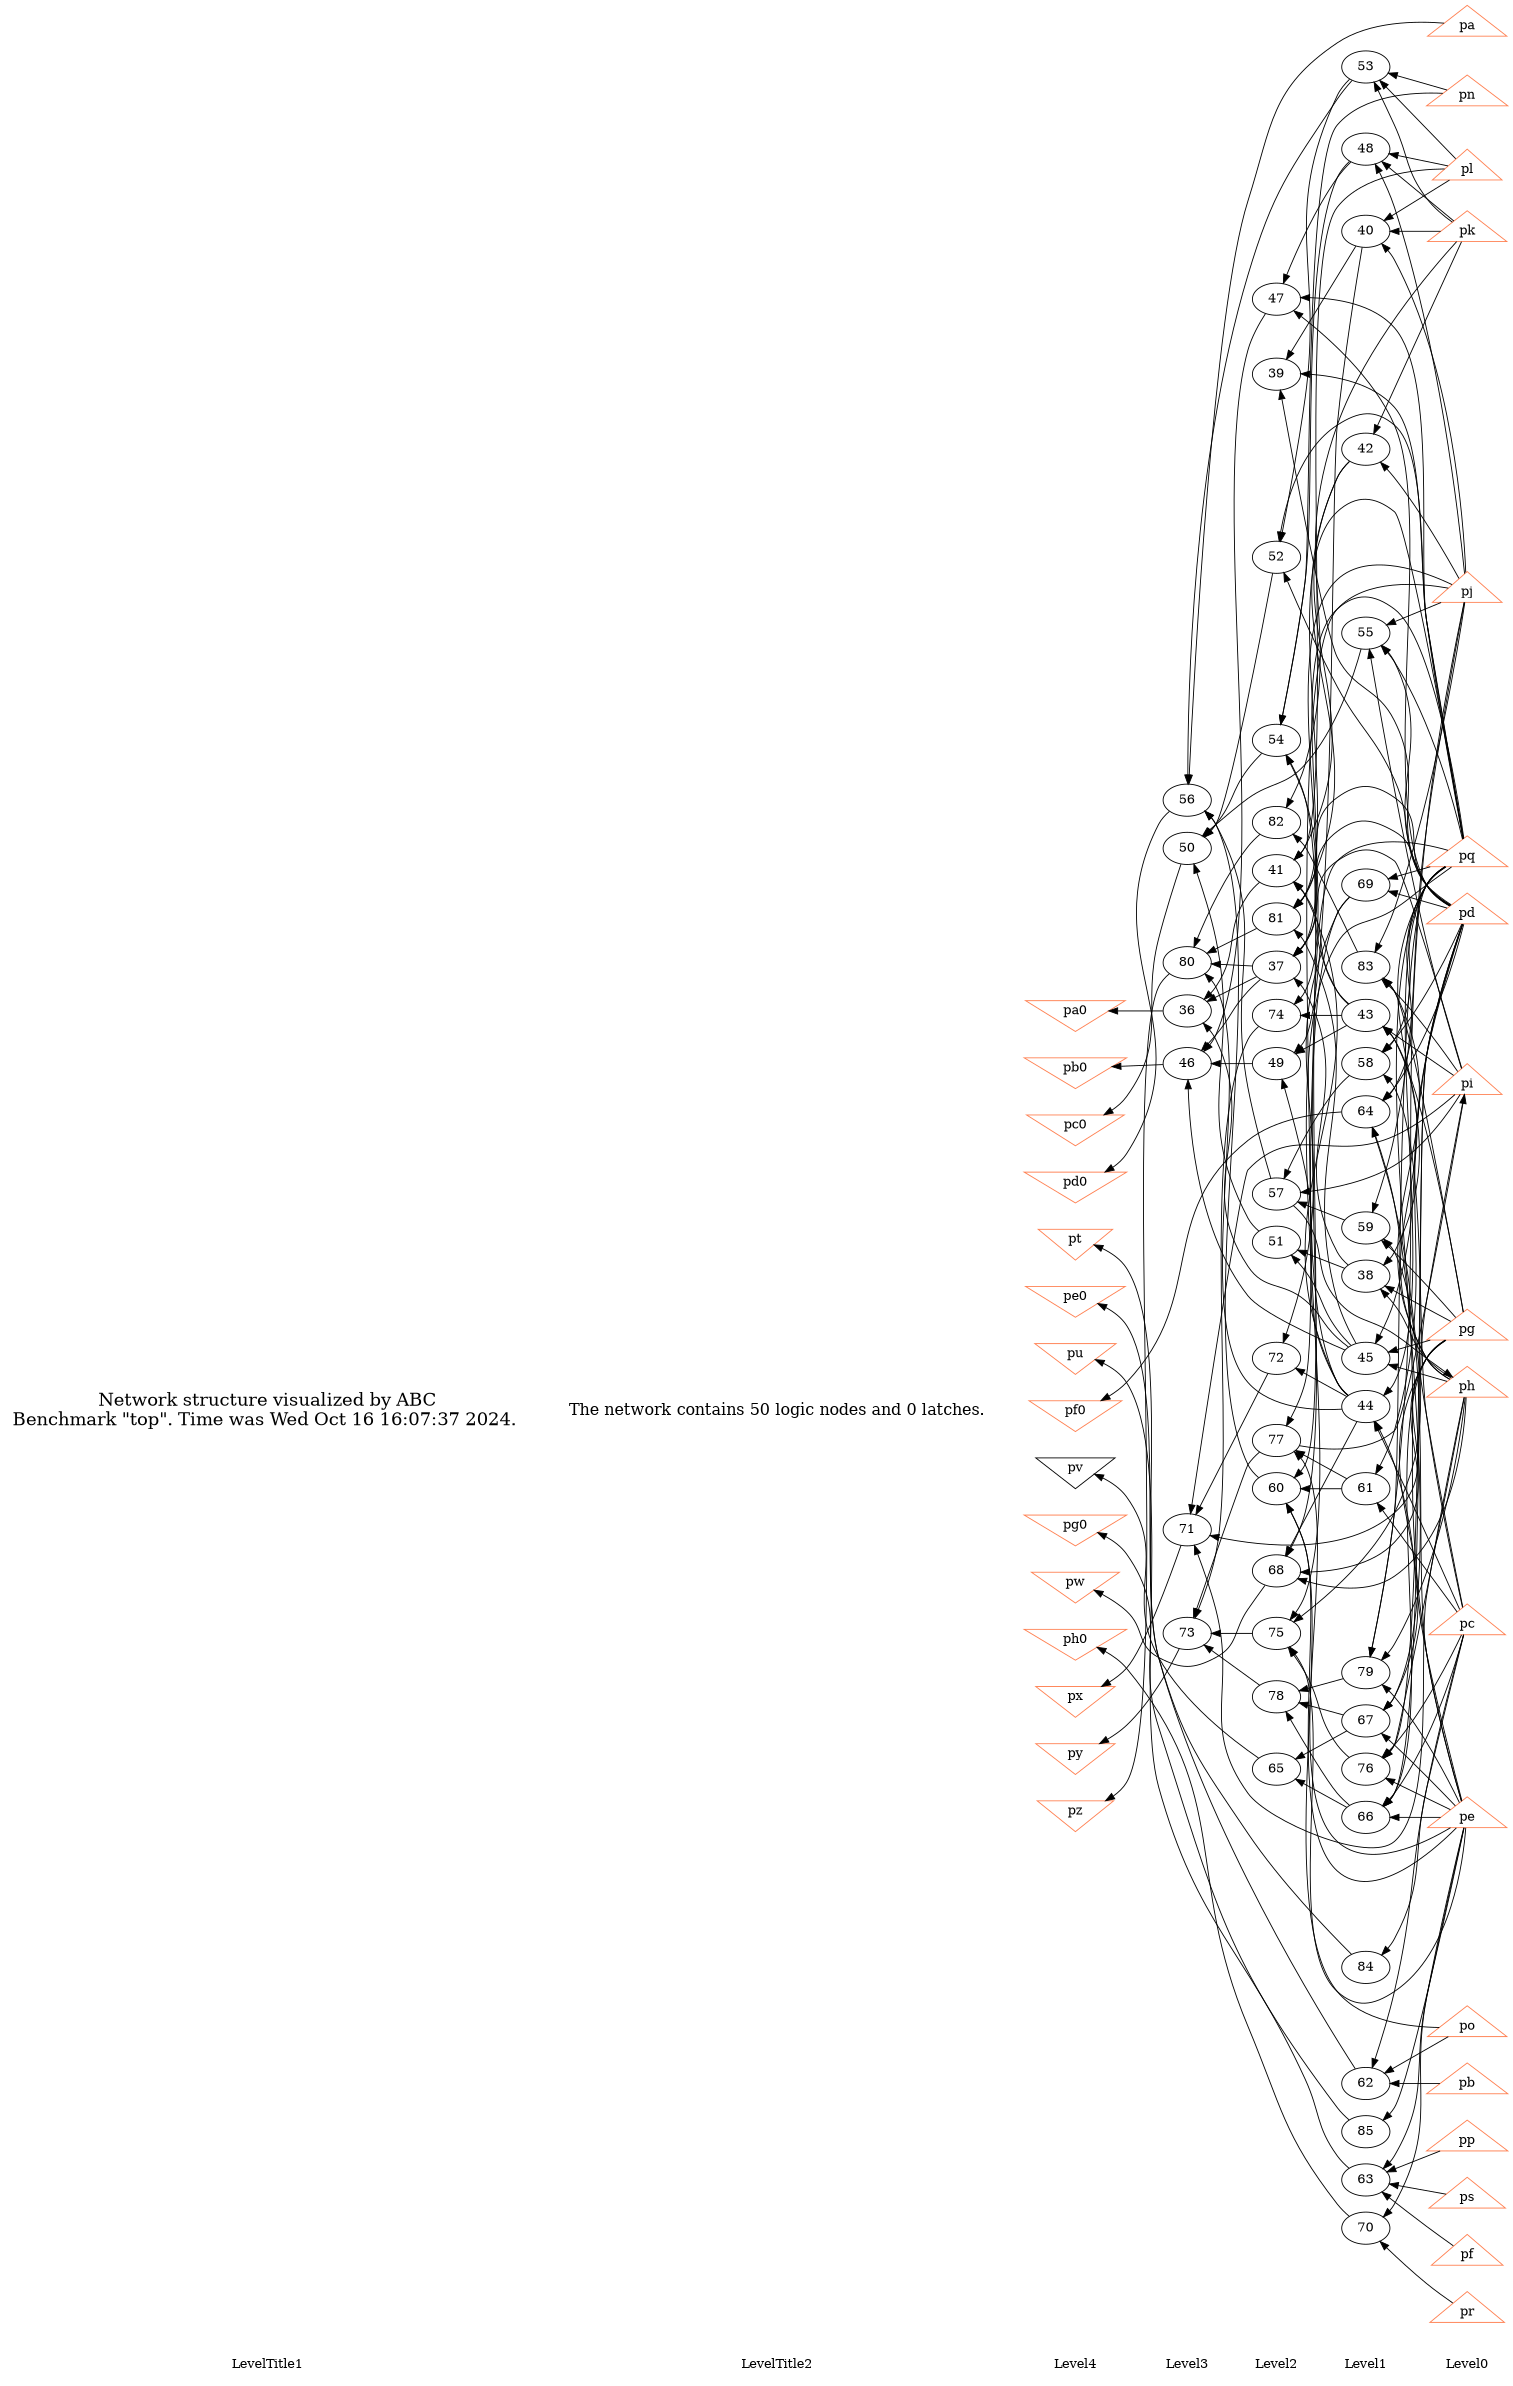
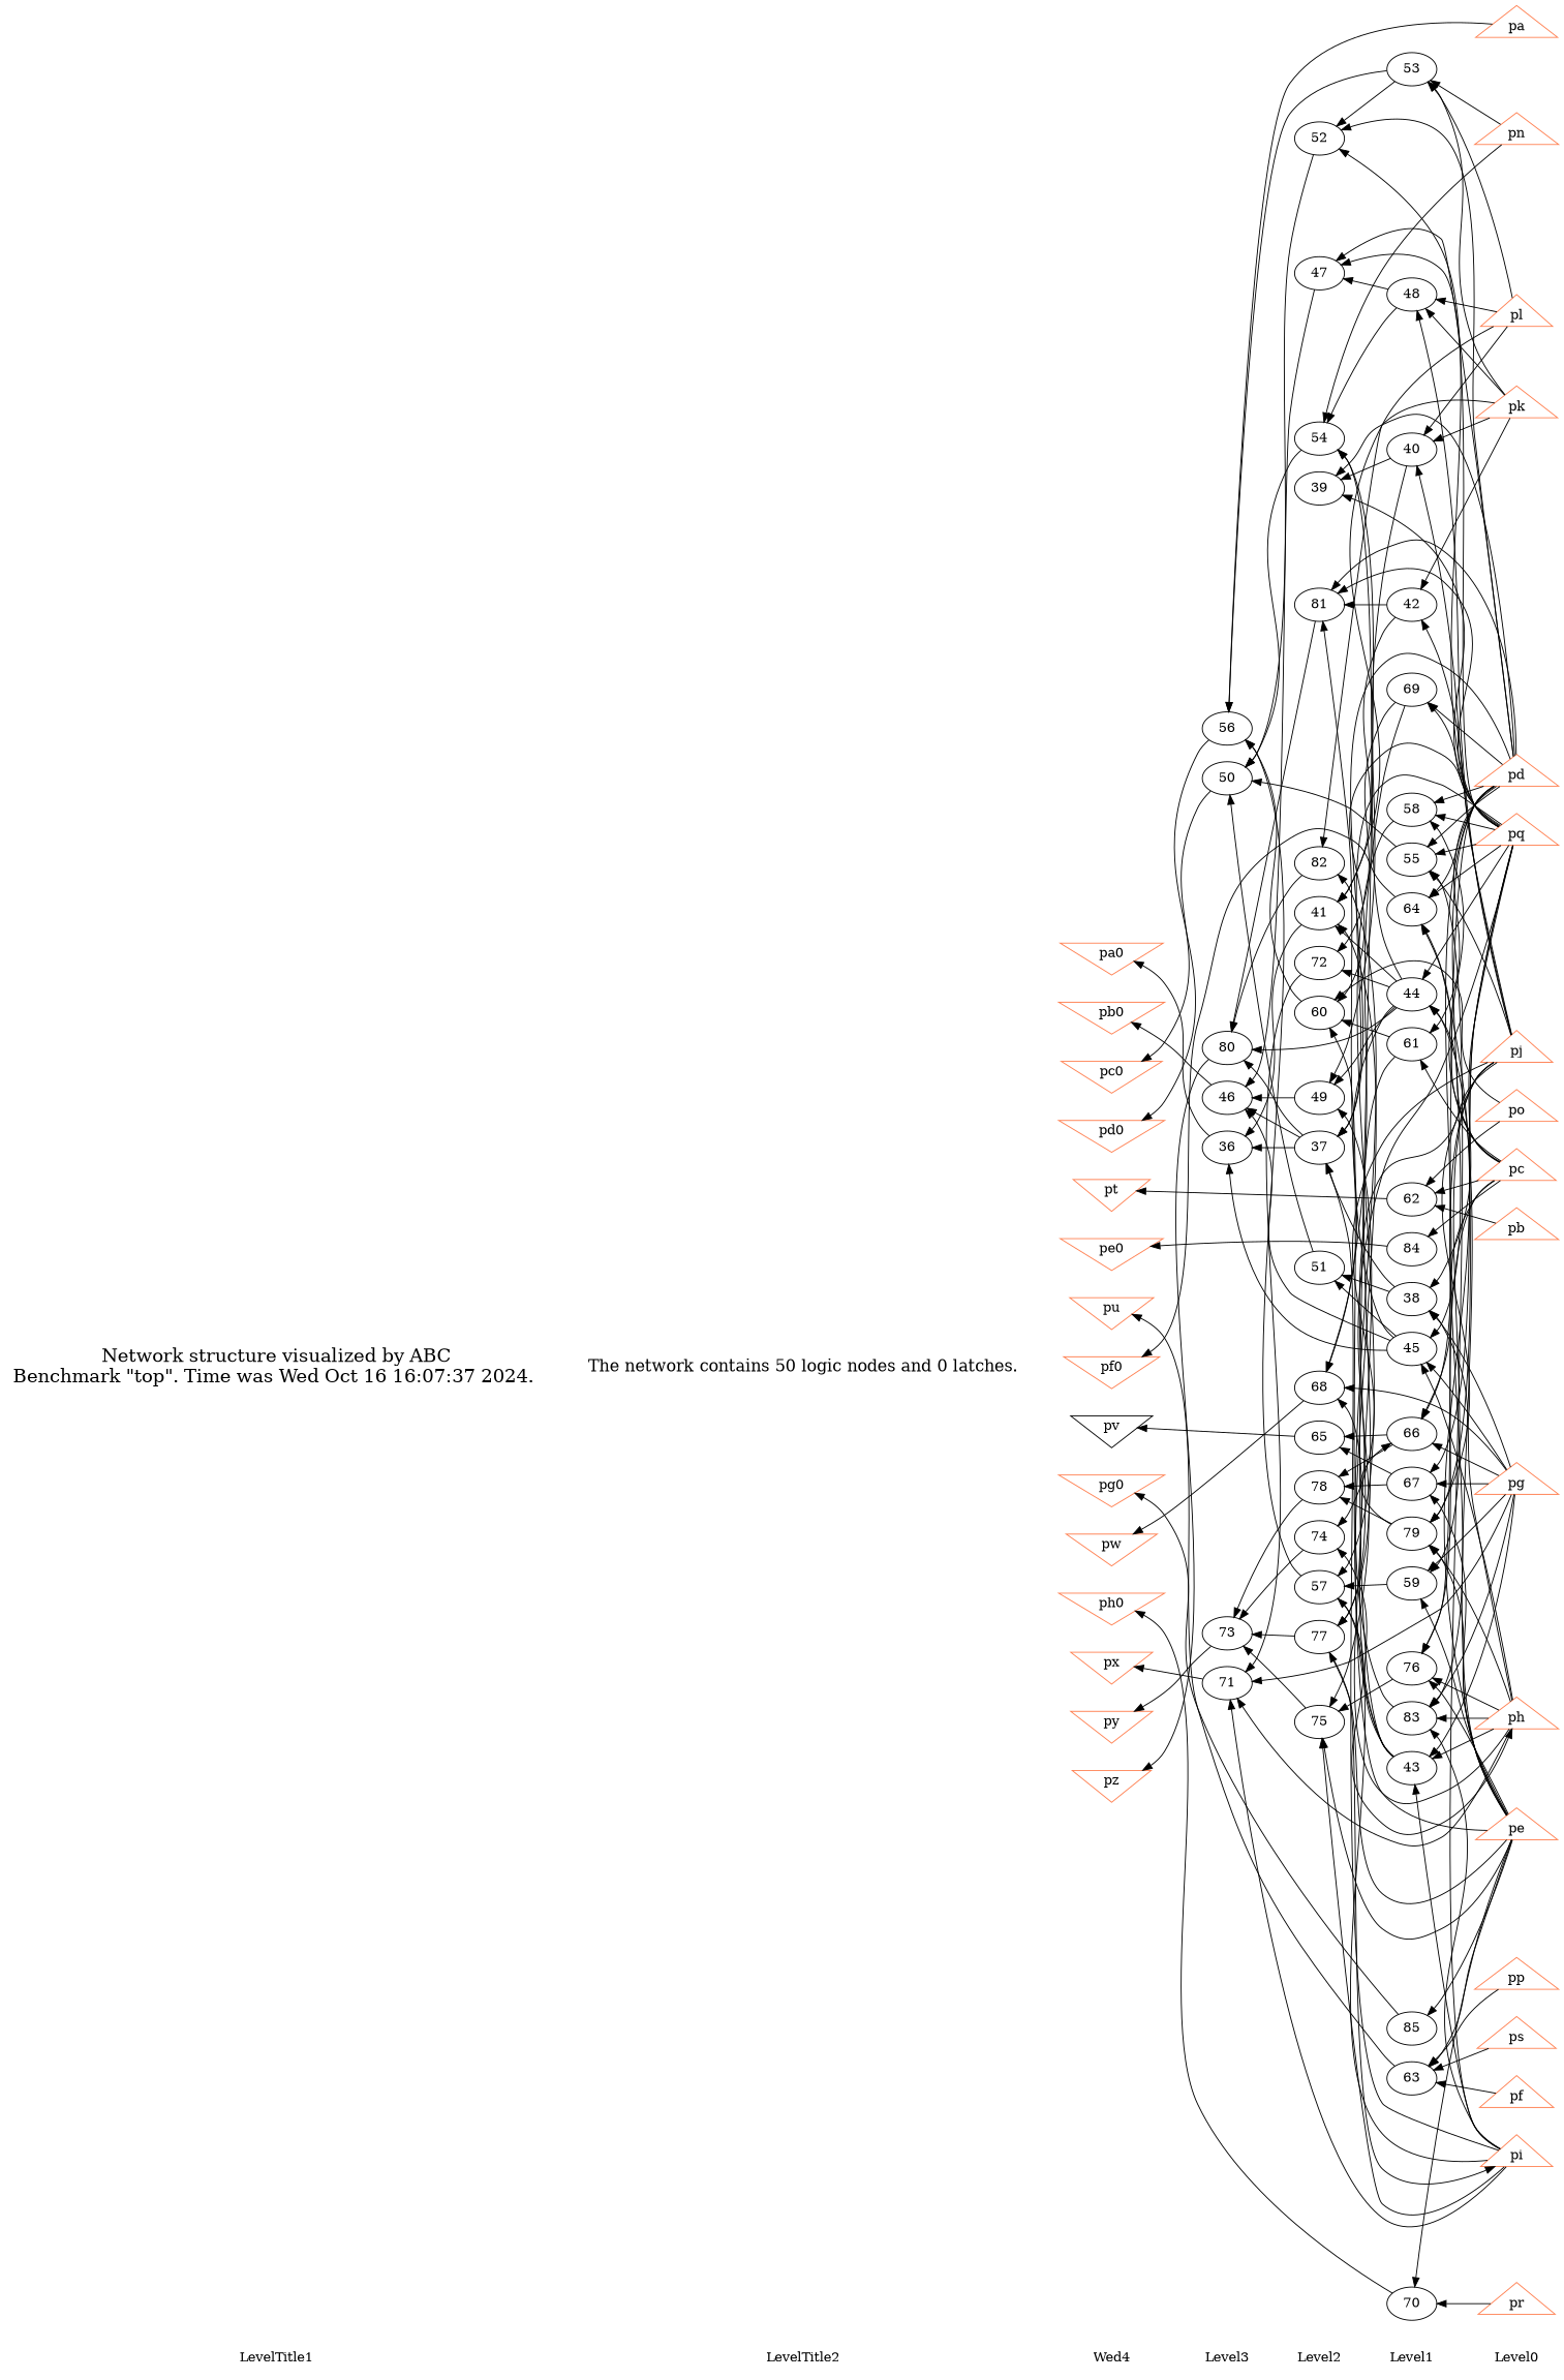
  digraph {
    rankdir=LR
    node [shape=ellipse]
    edge [dir=back style=solid]
    LevelTitle1 [shape=plaintext]
    LevelTitle2 [shape=plaintext]
-   Level4 [shape=plaintext]
+   Level4 [shape=plaintext label=Wed4]
    Level3 [shape=plaintext]
    Level2 [shape=plaintext]
    Level1 [shape=plaintext]
    Level0 [shape=plaintext]
    n8 [fontname="Times-Roman" fontsize=20 label="Network structure visualized by ABC\nBenchmark \"top\". Time was Wed Oct 16 16:07:37 2024. " shape=plaintext]
    n9 [fontname="Times-Roman" fontsize=18 label="The network contains 50 logic nodes and 0 latches.\n" shape=plaintext]
    n10 [color=coral fillcolor=coral label=pa0 shape=invtriangle]
    n11 [color=coral fillcolor=coral label=pb0 shape=invtriangle]
    n12 [color=coral fillcolor=coral label=pc0 shape=invtriangle]
    n13 [color=coral fillcolor=coral label=pd0 shape=invtriangle]
    n14 [color=coral fillcolor=coral label=pt shape=invtriangle]
    n15 [color=coral fillcolor=coral label=pe0 shape=invtriangle]
    n16 [color=coral fillcolor=coral label=pu shape=invtriangle]
    n17 [color=coral fillcolor=coral label=pf0 shape=invtriangle]
    n18 [color=black fillcolor=coral label=pv shape=invtriangle]
    n19 [color=coral fillcolor=coral label=pg0 shape=invtriangle]
    n20 [color=coral fillcolor=coral label=pw shape=invtriangle]
    n21 [color=coral fillcolor=coral label=ph0 shape=invtriangle]
    n22 [color=coral fillcolor=coral label=px shape=invtriangle]
    n23 [color=coral fillcolor=coral label=py shape=invtriangle]
    n24 [color=coral fillcolor=coral label=pz shape=invtriangle]
    n25 [label="36\n"]
    n26 [label="46\n"]
    n27 [label="50\n"]
    n28 [label="56\n"]
    n29 [label="71\n"]
    n30 [label="73\n"]
    n31 [label="80\n"]
    n32 [label="37\n"]
    n33 [label="39\n"]
    n34 [label="41\n"]
    n35 [label="47\n"]
    n36 [label="49\n"]
    n37 [label="51\n"]
    n38 [label="52\n"]
    n39 [label="54\n"]
    n40 [label="57\n"]
    n41 [label="60\n"]
    n42 [label="65\n"]
    n43 [label="68\n"]
    n44 [label="72\n"]
    n45 [label="74\n"]
    n46 [label="75\n"]
    n47 [label="77\n"]
    n48 [label="78\n"]
    n49 [label="81\n"]
    n50 [label="82\n"]
    n51 [label="38\n"]
    n52 [label="40\n"]
    n53 [label="42\n"]
    n54 [label="43\n"]
    n55 [label="44\n"]
    n56 [label="45\n"]
    n57 [label="48\n"]
    n58 [label="53\n"]
    n59 [label="55\n"]
    n60 [label="58\n"]
    n61 [label="59\n"]
    n62 [label="61\n"]
    n63 [label="62\n"]
    n64 [label="63\n"]
    n65 [label="64\n"]
    n66 [label="66\n"]
    n67 [label="67\n"]
    n68 [label="69\n"]
    n69 [label="70\n"]
    n70 [label="76\n"]
    n71 [label="79\n"]
    n72 [label="83\n"]
    n73 [label="84\n"]
    n74 [label="85\n"]
    n75 [color=coral fillcolor=coral label=pp shape=triangle]
    n76 [color=coral fillcolor=coral label=pq shape=triangle]
    n77 [color=coral fillcolor=coral label=pr shape=triangle]
    n78 [color=coral fillcolor=coral label=ps shape=triangle]
    n79 [color=coral fillcolor=coral label=pa shape=triangle]
    n80 [color=coral fillcolor=coral label=pb shape=triangle]
    n81 [color=coral fillcolor=coral label=pc shape=triangle]
    n82 [color=coral fillcolor=coral label=pd shape=triangle]
    n83 [color=coral fillcolor=coral label=pe shape=triangle]
    n84 [color=coral fillcolor=coral label=pf shape=triangle]
    n85 [color=coral fillcolor=coral label=pg shape=triangle]
    n86 [color=coral fillcolor=coral label=ph shape=triangle]
    n87 [color=coral fillcolor=coral label=pi shape=triangle]
    n88 [color=coral fillcolor=coral label=pj shape=triangle]
    n89 [color=coral fillcolor=coral label=pk shape=triangle]
    n90 [color=coral fillcolor=coral label=pl shape=triangle]
    n91 [color=coral fillcolor=coral label=pn shape=triangle]
    n92 [color=coral fillcolor=coral label=po shape=triangle]
    subgraph sub_1 {
      LevelTitle1
      LevelTitle2
      Level4
      Level3
      Level2
      Level1
      Level0
    }
    subgraph sub_2 {
      rank=same
      LevelTitle1
      n8
    }
    subgraph sub_3 {
      rank=same
      LevelTitle2
      n9
    }
    subgraph sub_4 {
      rank=same
      Level4
      n10
      n11
      n12
      n13
      n14
      n15
      n16
      n17
      n18
      n19
      n20
      n21
      n22
      n23
      n24
    }
    subgraph sub_5 {
      rank=same
      Level3
      n25
      n26
      n27
      n28
      n29
      n30
      n31
    }
    subgraph sub_6 {
      rank=same
      Level2
      n32
      n33
      n34
      n35
      n36
      n37
      n38
      n39
      n40
      n41
      n42
      n43
      n44
      n45
      n46
      n47
      n48
      n49
      n50
    }
    subgraph sub_7 {
      rank=same
      Level1
      n51
      n52
      n53
      n54
      n55
      n56
      n57
      n58
      n59
      n60
      n61
      n62
      n63
      n64
      n65
      n66
      n67
      n68
      n69
      n70
      n71
      n72
      n73
      n74
    }
    subgraph sub_8 {
      rank=same
      Level0
      n75
      n76
      n77
      n78
      n79
      n80
      n81
      n82
      n83
      n84
      n85
      n86
      n87
      n88
      n89
      n90
      n91
      n92
    }
    LevelTitle1 -> LevelTitle2 [style=invis]
    LevelTitle2 -> Level4 [style=invis]
    Level4 -> Level3 [style=invis]
    Level3 -> Level2 [style=invis]
    Level2 -> Level1 [style=invis]
    Level1 -> Level0 [style=invis]
    n8 -> n9 [style=invis]
    n9 -> n10 [style=invis]
    n9 -> n11 [style=invis]
    n9 -> n12 [style=invis]
    n9 -> n13 [style=invis]
    n9 -> n14 [style=invis]
    n9 -> n15 [style=invis]
    n9 -> n16 [style=invis]
    n9 -> n17 [style=invis]
    n9 -> n18 [style=invis]
    n9 -> n19 [style=invis]
    n9 -> n20 [style=invis]
    n9 -> n21 [style=invis]
    n9 -> n22 [style=invis]
    n9 -> n23 [style=invis]
    n9 -> n24 [style=invis]
    n10 -> n11 [style=invis]
    n10 -> n25
    n11 -> n12 [style=invis]
    n11 -> n26
    n12 -> n13 [style=invis]
    n12 -> n27
    n13 -> n14 [style=invis]
    n13 -> n28
    n14 -> n15 [style=invis]
    n14 -> n63
    n15 -> n16 [style=invis]
    n15 -> n73
    n16 -> n17 [style=invis]
    n16 -> n64
    n17 -> n18 [style=invis]
    n17 -> n65
    n18 -> n19 [style=invis]
    n18 -> n42
    n19 -> n20 [style=invis]
    n19 -> n74
    n20 -> n21 [style=invis]
    n20 -> n43
    n21 -> n22 [style=invis]
    n21 -> n69
    n22 -> n23 [style=invis]
    n22 -> n29
    n23 -> n24 [style=invis]
    n23 -> n30
    n24 -> n31
    n25 -> n32
    n25 -> n34
    n25 -> n56
    n26 -> n32
    n26 -> n35
    n26 -> n36
    n26 -> n56
    n27 -> n37
    n27 -> n38
    n27 -> n39
    n27 -> n59
    n28 -> n40
    n28 -> n41
    n28 -> n58
    n28 -> n79
    n29 -> n44
    n29 -> n85
    n29 -> n86
    n29 -> n87
    n30 -> n45
    n30 -> n46
    n30 -> n47
    n30 -> n48
    n31 -> n32
    n31 -> n49
    n31 -> n50
    n31 -> n55
    n32 -> n51
    n32 -> n76
    n32 -> n82
    n32 -> n87
    n33 -> n52
    n33 -> n76
    n33 -> n82
    n34 -> n53
    n34 -> n54
    n34 -> n55
    n34 -> n90
    n35 -> n57
    n35 -> n76
    n35 -> n82
    n36 -> n52
    n36 -> n54
    n36 -> n55
    n37 -> n51
    n37 -> n56
    n38 -> n58
    n38 -> n76
    n38 -> n82
    n39 -> n54
    n39 -> n55
    n39 -> n57
    n39 -> n91
    n40 -> n60
    n40 -> n61
    n40 -> n87
    n41 -> n62
    n41 -> n76
    n41 -> n83
    n41 -> n92
    n42 -> n66
    n42 -> n67
    n43 -> n55
    n43 -> n68
    n43 -> n85
    n43 -> n86
    n44 -> n55
    n44 -> n68
    n45 -> n54
    n45 -> n88
    n46 -> n70
    n46 -> n76
    n46 -> n83
    n46 -> n87
    n47 -> n62
    n47 -> n83
    n47 -> n88
    n48 -> n66
    n48 -> n67
    n48 -> n71
    n49 -> n53
    n49 -> n56
    n49 -> n76
    n49 -> n82
    n50 -> n72
    n50 -> n89
    n51 -> n76
    n51 -> n85
    n51 -> n86
    n52 -> n88
    n52 -> n89
    n52 -> n90
    n53 -> n88
    n53 -> n89
    n54 -> n85
    n54 -> n86
    n54 -> n87
    n55 -> n76
    n55 -> n81
    n55 -> n83
    n56 -> n82
    n56 -> n85
    n56 -> n86
    n57 -> n88
    n57 -> n89
    n57 -> n90
    n58 -> n89
    n58 -> n90
    n58 -> n91
    n59 -> n76
    n59 -> n82
    n59 -> n87
    n59 -> n88
    n60 -> n76
    n60 -> n81
    n60 -> n82
    n61 -> n83
    n61 -> n85
    n61 -> n88
    n62 -> n81
    n62 -> n82
    n63 -> n80
    n63 -> n81
    n63 -> n92
    n64 -> n75
    n64 -> n78
    n64 -> n83
    n64 -> n84
    n65 -> n76
    n65 -> n81
    n65 -> n82
    n65 -> n83
    n66 -> n81
    n66 -> n82
-   n66 -> n83
+   n66 -> n71
    n66 -> n85
    n67 -> n76
    n67 -> n83
    n67 -> n85
    n68 -> n76
    n68 -> n82
    n69 -> n77
    n69 -> n83
    n70 -> n81
    n70 -> n82
    n70 -> n83
    n70 -> n86
    n71 -> n76
    n71 -> n83
    n71 -> n86
    n71 -> n88
    n72 -> n85
    n72 -> n86
    n72 -> n87
    n72 -> n88
    n73 -> n81
    n74 -> n83
    n86 -> n40
    n87 -> n47
  }
